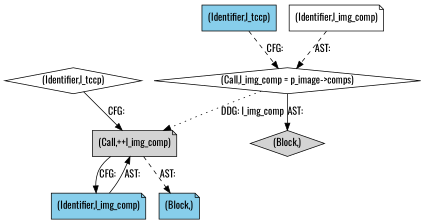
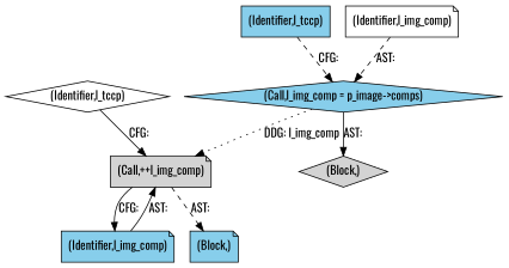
  digraph {
    fontname=Oswald
    node [fillcolor=white fontname=Oswald shape=note style=filled]
    edge [fontname=Oswald style=solid]
-   n1 [label="(Call,l_img_comp = p_image->comps)" shape=diamond]
+   n1 [fillcolor=skyblue label="(Call,l_img_comp = p_image->comps)" shape=diamond]
    n2 [fillcolor=lightgrey label="(Call,++l_img_comp)"]
    n3 [fillcolor=lightgrey label="(Block,)" shape=diamond]
    n4 [fillcolor=skyblue label="(Identifier,l_img_comp)"]
    n5 [fillcolor=skyblue label="(Block,)"]
    n6 [fillcolor=skyblue label="(Identifier,l_tccp)" shape=box]
    n7 [label="(Identifier,l_img_comp)"]
    n8 [label="(Identifier,l_tccp)" shape=diamond]
    n1 -> n2 [label="DDG: l_img_comp" style=dotted]
    n1 -> n3 [label="AST: "]
    n2 -> n4 [label="CFG: "]
    n2 -> n5 [label="AST: " style=dashed]
    n4 -> n2 [label="AST: "]
    n6 -> n1 [label="CFG: " style=dashed]
    n7 -> n1 [label="AST: " style=dashed]
    n8 -> n2 [label="CFG: "]
  }
